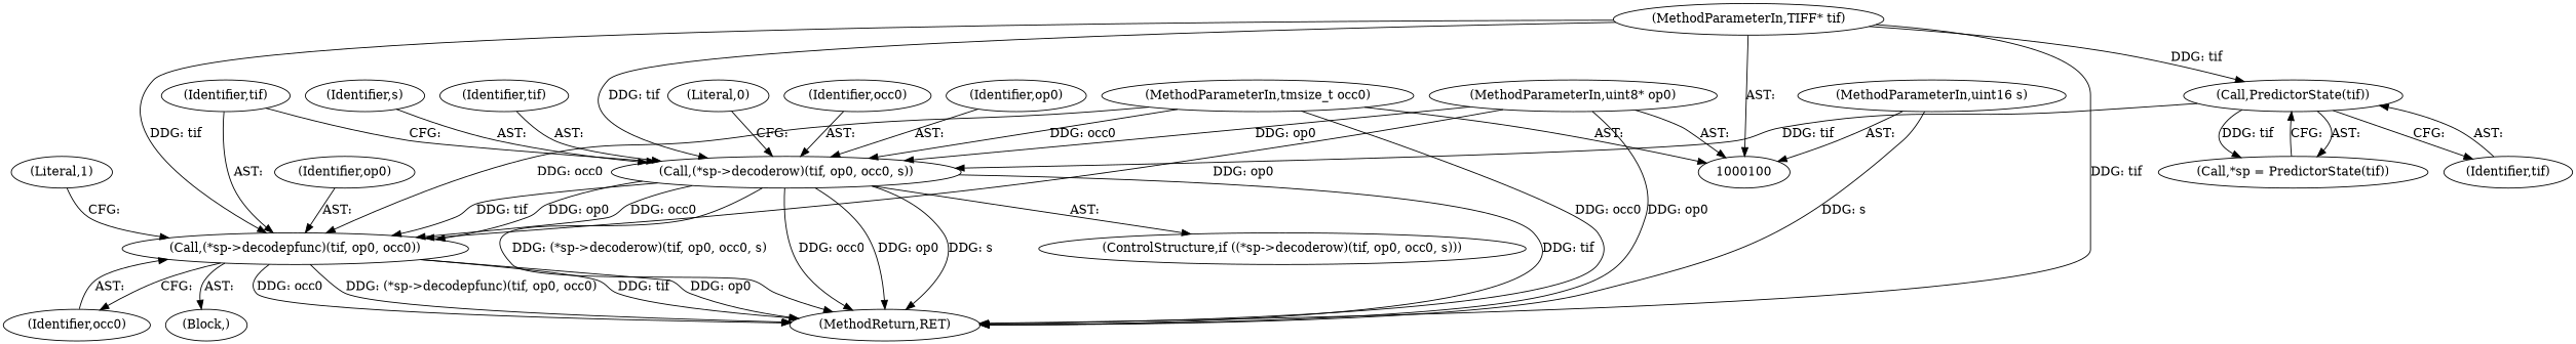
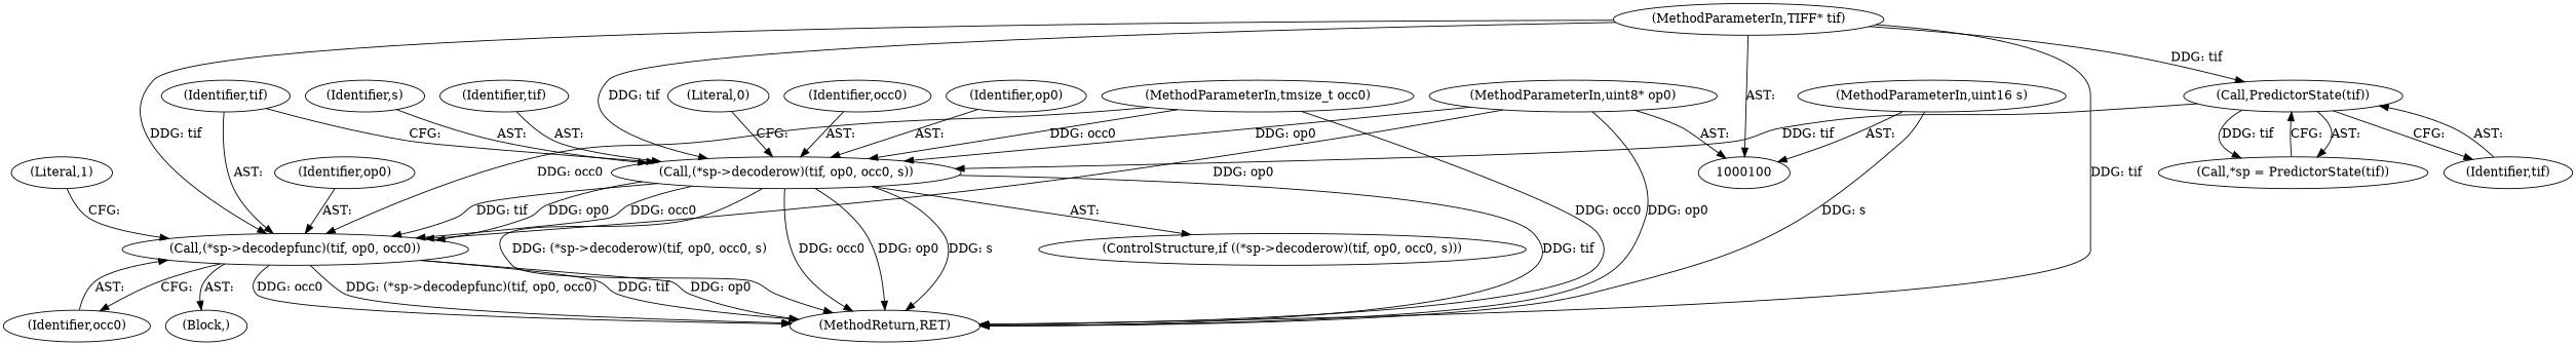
  digraph {
    n1 [label="(Call,(*sp->decodepfunc)(tif, op0, occ0))"]
    n2 [label="(MethodReturn,RET)"]
    n3 [label="(Identifier,occ0)"]
    n4 [label="(Block,)"]
    n5 [label="(Call,(*sp->decoderow)(tif, op0, occ0, s))"]
    n6 [label="(ControlStructure,if ((*sp->decoderow)(tif, op0, occ0, s)))"]
    n7 [label="(Identifier,s)"]
    n8 [label="(Call,PredictorState(tif))"]
    n9 [label="(Identifier,tif)"]
    n10 [label="(Call,*sp = PredictorState(tif))"]
    n11 [label="(MethodParameterIn,TIFF* tif)"]
    1000100
    n13 [label="(MethodParameterIn,uint8* op0)"]
    n14 [label="(MethodParameterIn,tmsize_t occ0)"]
    n15 [label="(MethodParameterIn,uint16 s)"]
    n16 [label="(Identifier,tif)"]
    n17 [label="(Literal,0)"]
    n18 [label="(Literal,1)"]
    n19 [label="(Identifier,occ0)"]
    n20 [label="(Identifier,op0)"]
    n21 [label="(Identifier,op0)"]
    n22 [label="(Identifier,tif)"]
    n1 -> n2 [label="DDG: (*sp->decodepfunc)(tif, op0, occ0)"]
    n1 -> n2 [label="DDG: tif"]
    n1 -> n2 [label="DDG: op0"]
    n1 -> n2 [label="DDG: occ0"]
    n1 -> n3 [label="CFG: "]
    n1 -> n4 [label="AST: "]
    n3 -> n1 [label="AST: "]
    n5 -> n1 [label="DDG: tif"]
    n5 -> n1 [label="DDG: op0"]
    n5 -> n1 [label="DDG: occ0"]
    n5 -> n2 [label="DDG: (*sp->decoderow)(tif, op0, occ0, s)"]
    n5 -> n2 [label="DDG: occ0"]
    n5 -> n2 [label="DDG: op0"]
    n5 -> n2 [label="DDG: s"]
    n5 -> n2 [label="DDG: tif"]
    n5 -> n6 [label="AST: "]
    n7 -> n5 [label="AST: "]
    n8 -> n5 [label="DDG: tif"]
    n8 -> n9 [label="CFG: "]
    n8 -> n10 [label="AST: "]
    n8 -> n10 [label="DDG: tif"]
    n9 -> n8 [label="AST: "]
    n10 -> n8 [label="CFG: "]
    n11 -> n1 [label="DDG: tif"]
    n11 -> n2 [label="DDG: tif"]
    n11 -> n5 [label="DDG: tif"]
    n11 -> n8 [label="DDG: tif"]
    n11 -> 1000100 [label="AST: "]
    n13 -> n1 [label="DDG: op0"]
    n13 -> n2 [label="DDG: op0"]
    n13 -> n5 [label="DDG: op0"]
    n13 -> 1000100 [label="AST: "]
    n14 -> n1 [label="DDG: occ0"]
    n14 -> n2 [label="DDG: occ0"]
    n14 -> n5 [label="DDG: occ0"]
-   n14 -> 1000100 [label="AST: "]
    n15 -> n2 [label="DDG: s"]
    n15 -> 1000100 [label="AST: "]
    n16 -> n1 [label="AST: "]
    n16 -> n5 [label="CFG: "]
    n17 -> n5 [label="CFG: "]
    n18 -> n1 [label="CFG: "]
    n19 -> n5 [label="AST: "]
    n20 -> n1 [label="AST: "]
    n21 -> n5 [label="AST: "]
    n22 -> n5 [label="AST: "]
  }
